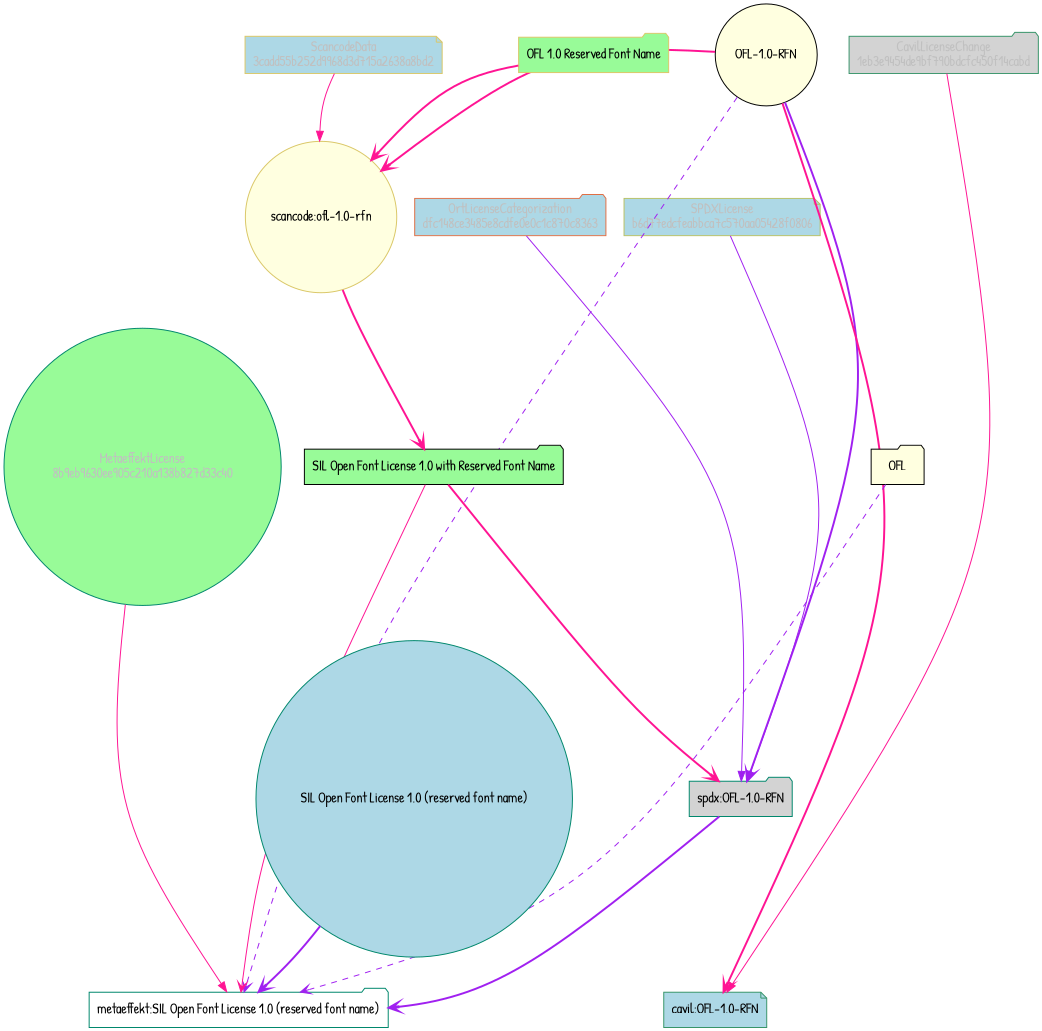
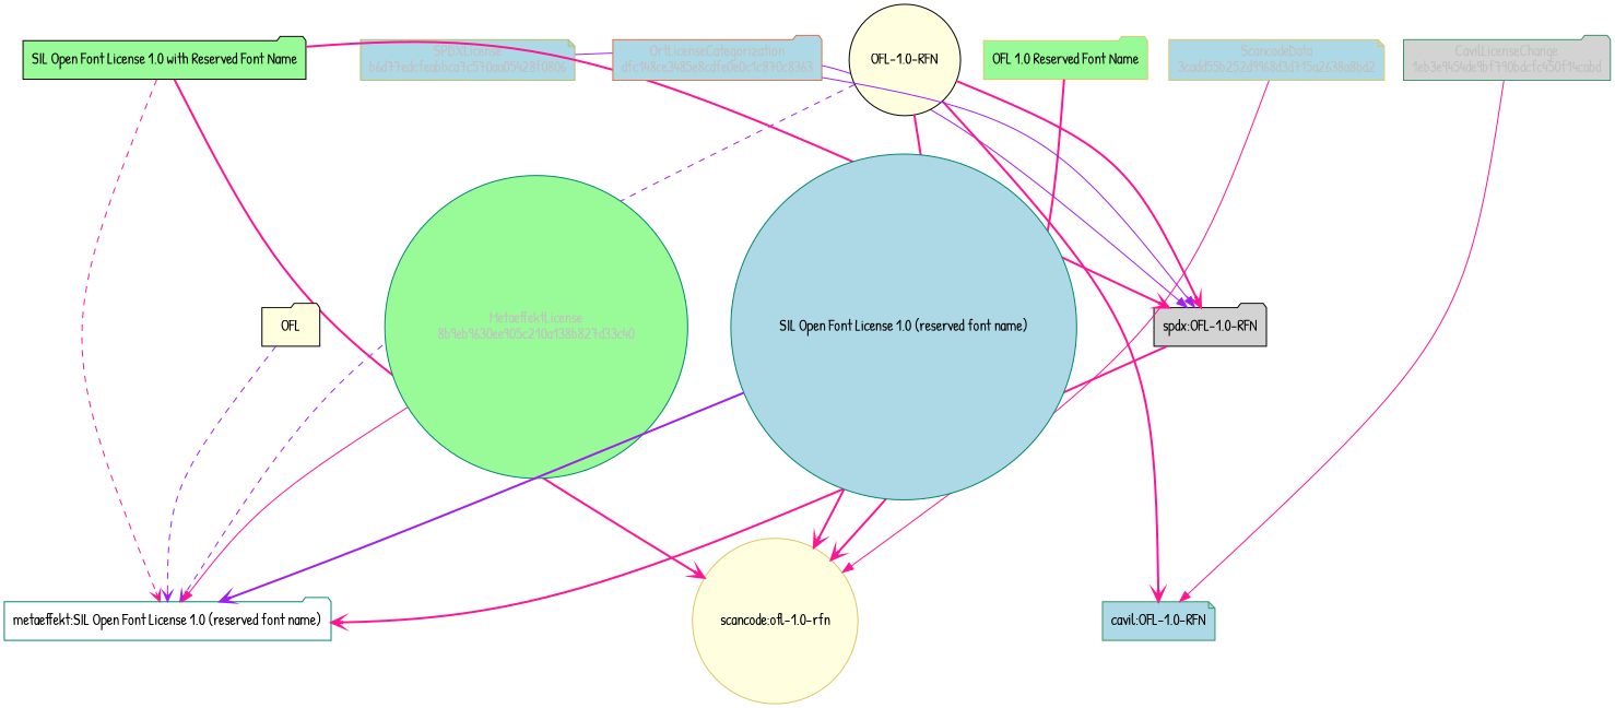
  strict digraph {
    fontname="Patrick Hand"
    splines=curved
    node [fillcolor=lightblue fontname="Patrick Hand" shape=folder style=filled]
    edge [color=deeppink fontname="Patrick Hand" weight=0.5 arrowhead=vee style=bold]
    n1 [color="#b8bf62" fontcolor=gray label="SPDXLicense\nb6d77edcfeabbca7c570aa05428f0806" shape=note]
-   n2 [fillcolor=lightgrey label="spdx:OFL-1.0-RFN" color="#00876c"]
+   n2 [fillcolor=lightgrey label="spdx:OFL-1.0-RFN"]
    n3 [color="#00876c" fillcolor=white label="metaeffekt:SIL Open Font License 1.0 (reserved font name)"]
    n4 [fillcolor=lightyellow label="OFL-1.0-RFN" shape=circle]
    n5 [color="#dac767" fillcolor=lightyellow label="scancode:ofl-1.0-rfn" shape=circle]
    n6 [color="#379469" label="cavil:OFL-1.0-RFN" shape=note]
    n7 [fillcolor=palegreen label="SIL Open Font License 1.0 with Reserved Font Name"]
    n8 [fillcolor=lightyellow label=OFL]
    n9 [color="#dac767" fontcolor=gray label="ScancodeData\n3cadd55b252d9968d3d715a2638a8bd2" shape=note]
    n10 [color="#dac767" fillcolor=palegreen label="OFL 1.0 Reserved Font Name"]
    n11 [color="#e06f45" fontcolor=gray label="OrtLicenseCategorization\ndfc148ce3485e8cdfe0e0c1c870c8363"]
    n12 [color="#379469" fillcolor=lightgrey fontcolor=gray label="CavilLicenseChange\n1eb3e9454de9bf790bdcfc450f14cabd"]
    n13 [color="#00876c" fillcolor=palegreen fontcolor=gray label="MetaeffektLicense\n8b9eb9630ee905c210a138b827d33c40" shape=circle]
    n14 [color="#00876c" label="SIL Open Font License 1.0 (reserved font name)" shape=circle]
    n1 -> n2 [color=purple arrowhead="" style=""]
-   n2 -> n3 [color=purple weight=0.7]
-   n4 -> n2 [color=purple weight=0.7]
+   n2 -> n3 [weight=0.7]
+   n4 -> n2 [weight=0.7]
    n4 -> n3 [color=purple style=dashed]
    n4 -> n5 [weight=0.7]
    n4 -> n6 [weight=0.7]
    n7 -> n2 [weight=0.7]
-   n7 -> n3 [style=solid]
-   n5 -> n7 [weight=0.7]
+   n7 -> n3 [style=dashed]
+   n7 -> n5 [weight=0.7]
    n8 -> n3 [color=purple style=dashed]
    n9 -> n5 [arrowhead="" style=""]
    n10 -> n5 [weight=0.7]
    n11 -> n2 [color=purple arrowhead="" style=""]
    n12 -> n6 [arrowhead="" style=""]
    n13 -> n3 [arrowhead="" style=""]
    n14 -> n3 [color=purple weight=0.7]
  }
